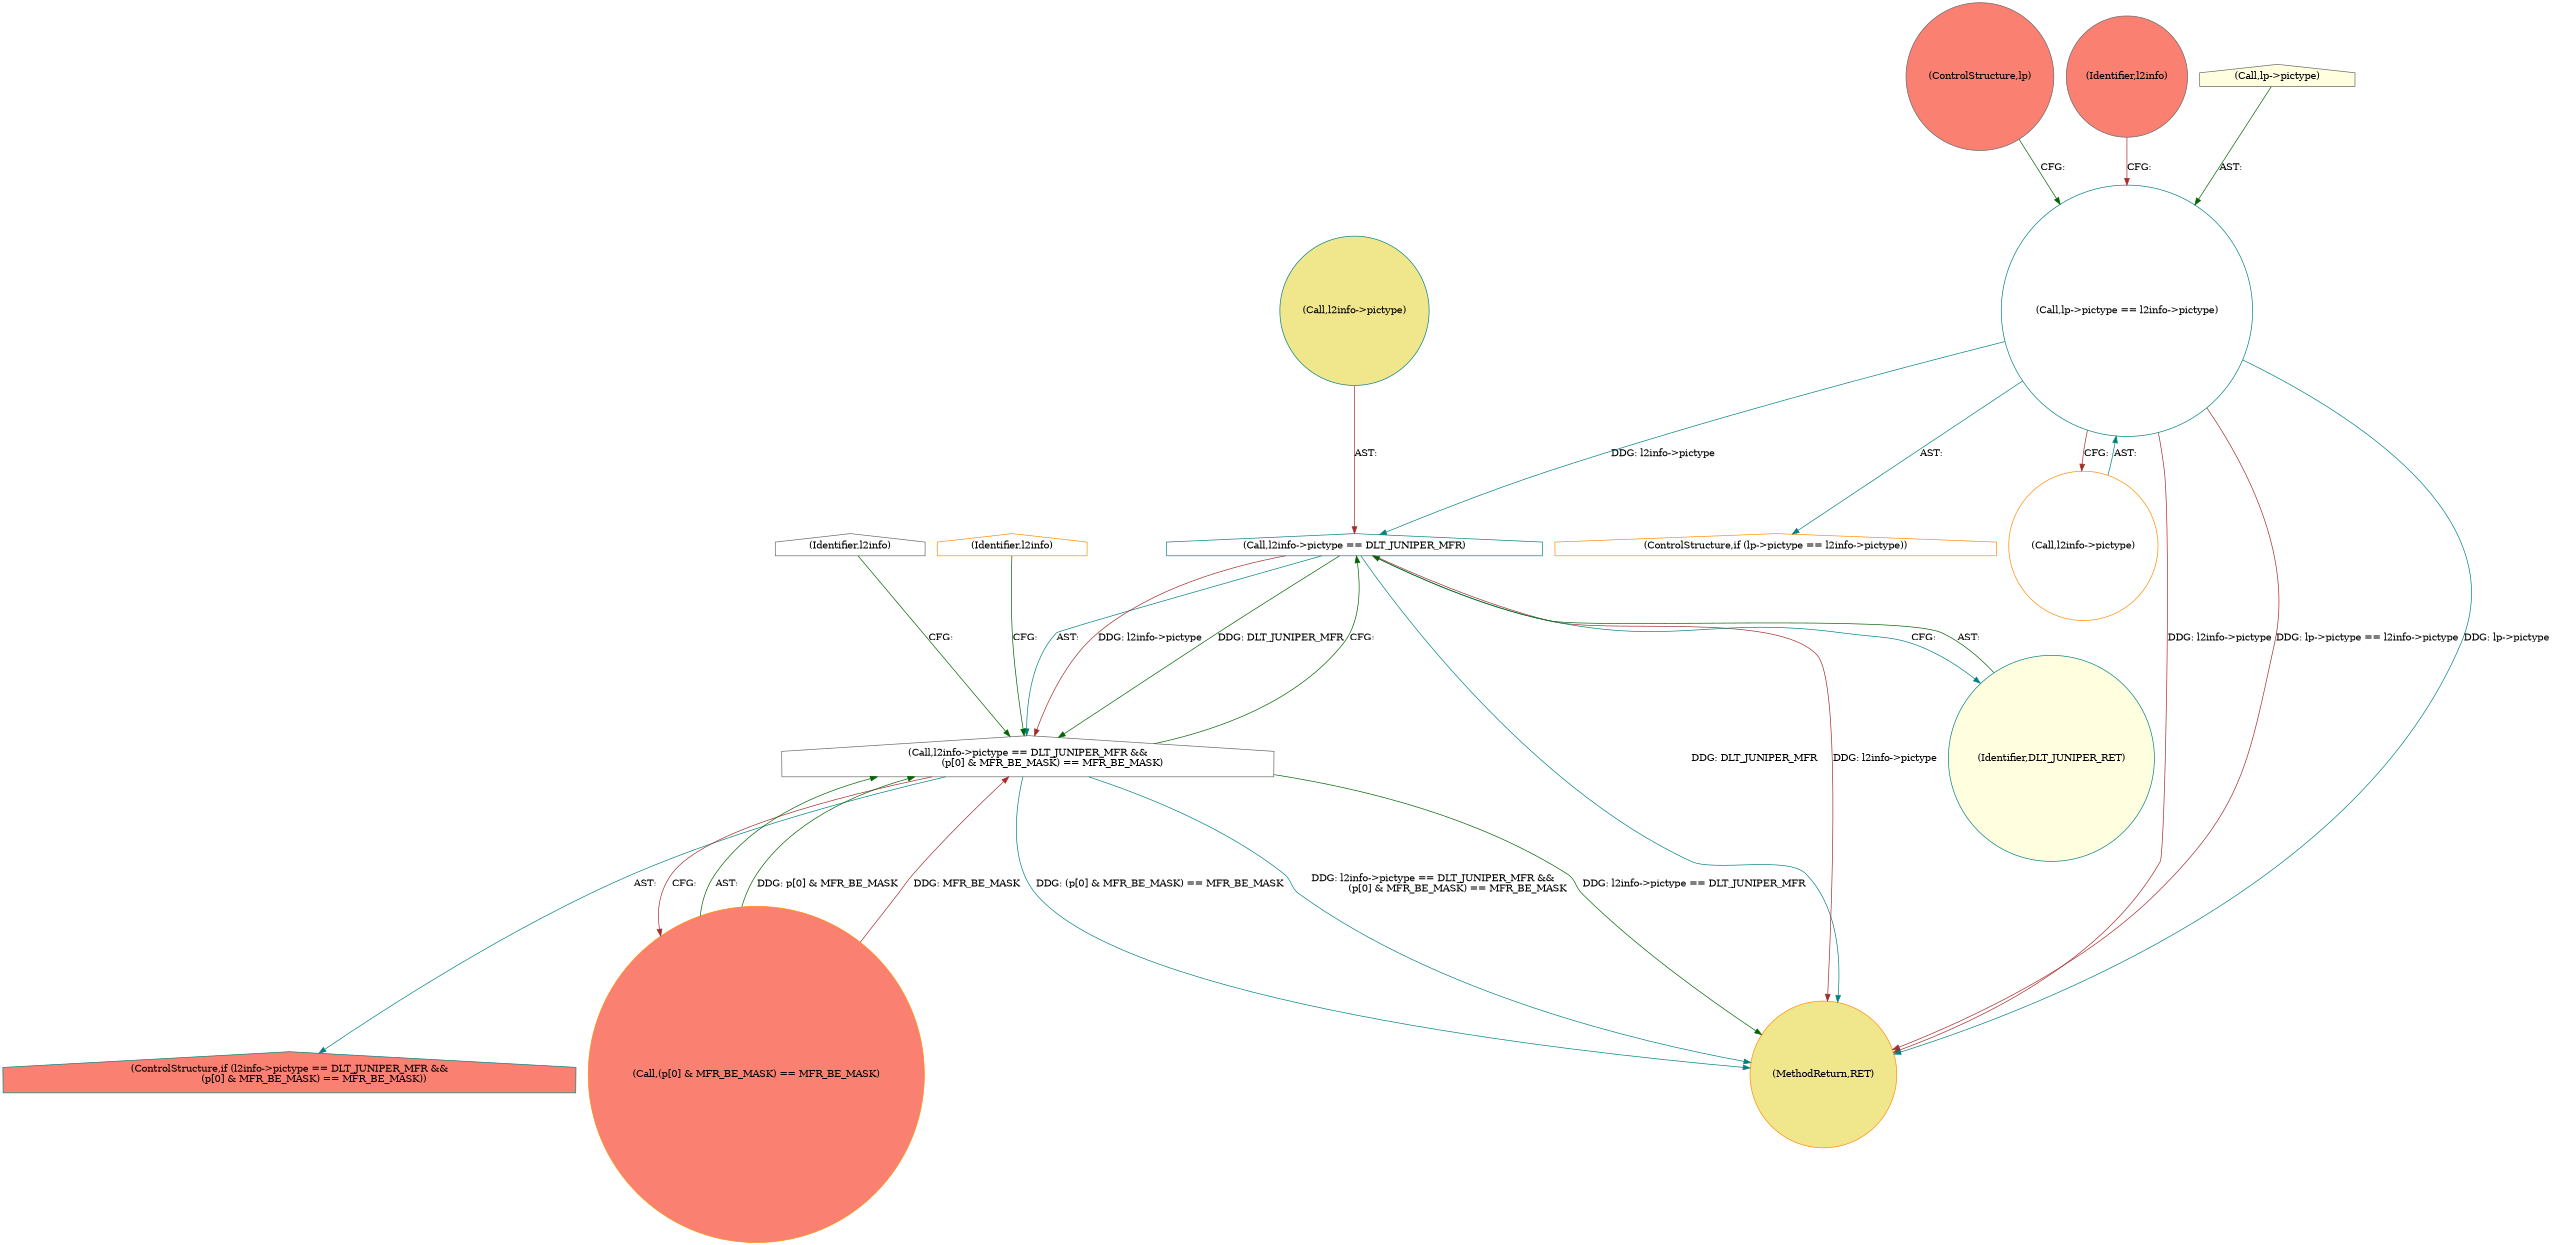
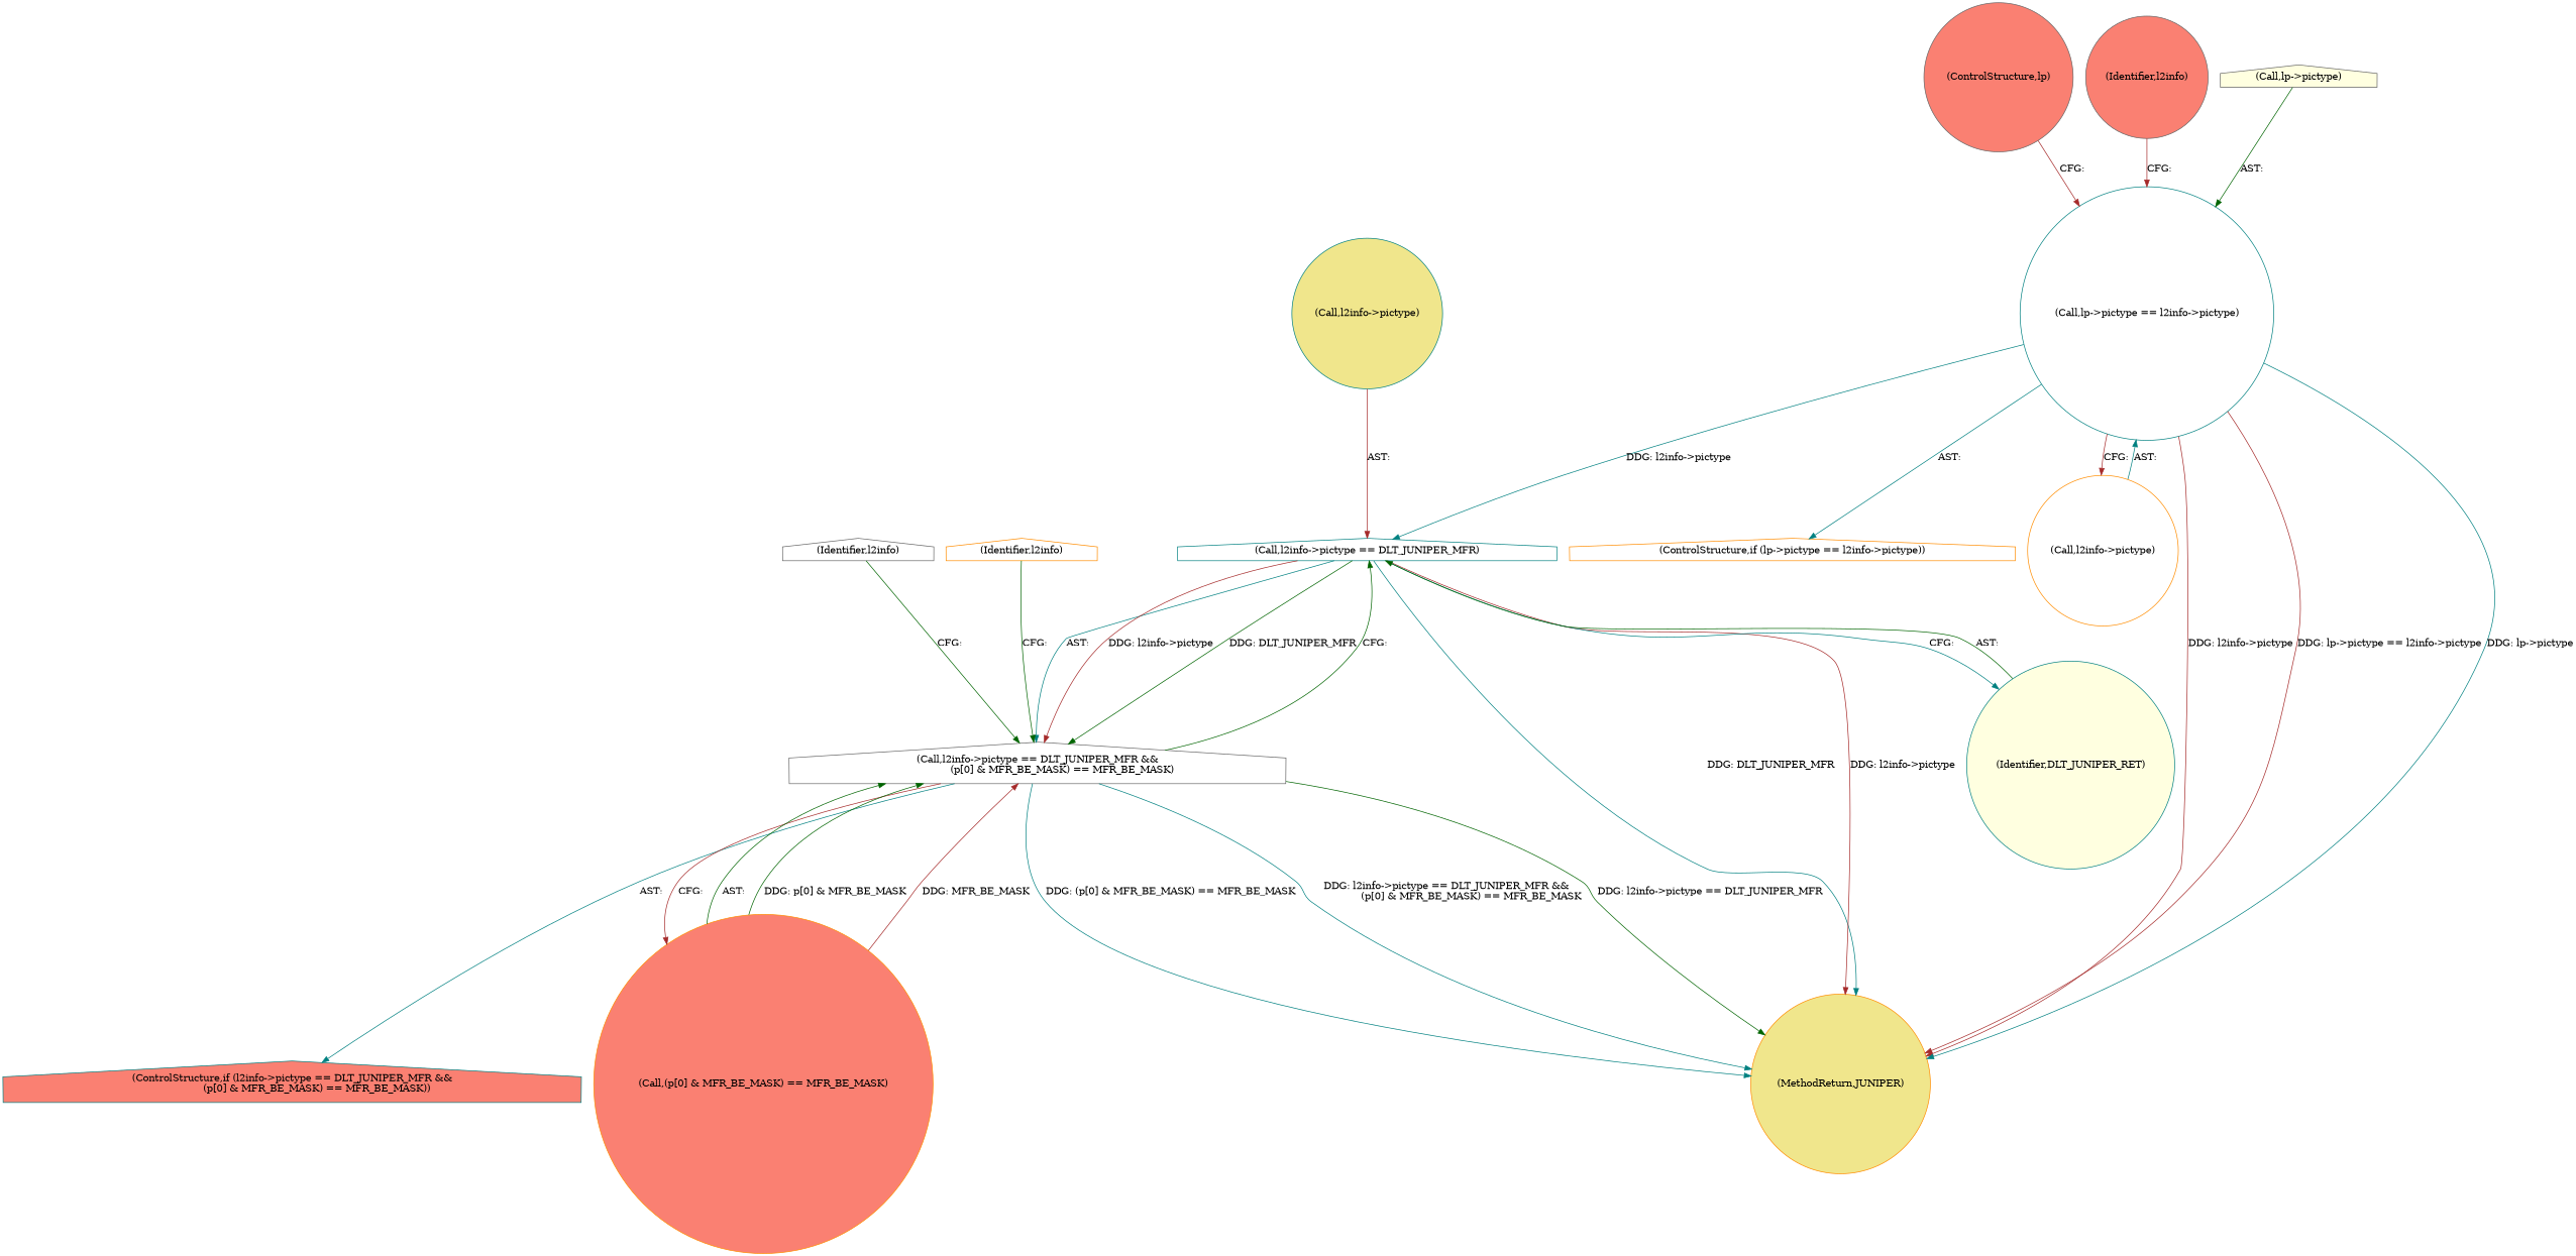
  digraph {
    node [color=teal fillcolor=white shape=circle style=filled]
    edge [color=teal]
    n1 [label="(Call,lp->pictype == l2info->pictype)"]
    n2 [label="(Call,l2info->pictype == DLT_JUNIPER_MFR)" shape=house]
    n3 [color=darkorange label="(ControlStructure,if (lp->pictype == l2info->pictype))" shape=house]
    n4 [color=darkorange label="(Call,l2info->pictype)"]
-   n5 [color=darkorange fillcolor=khaki label="(MethodReturn,RET)"]
+   n5 [color=darkorange fillcolor=khaki label="(MethodReturn,JUNIPER)"]
    n6 [color=gray40 label="(Call,l2info->pictype == DLT_JUNIPER_MFR &&\n                (p[0] & MFR_BE_MASK) == MFR_BE_MASK)" shape=house]
    n7 [fillcolor=lightyellow label="(Identifier,DLT_JUNIPER_RET)"]
    n8 [fillcolor=salmon label="(ControlStructure,if (l2info->pictype == DLT_JUNIPER_MFR &&\n                (p[0] & MFR_BE_MASK) == MFR_BE_MASK))" shape=house]
    n9 [color=darkorange fillcolor=salmon label="(Call,(p[0] & MFR_BE_MASK) == MFR_BE_MASK)"]
    n10 [color=gray40 fillcolor=salmon label="(ControlStructure,lp)"]
    n11 [fillcolor=khaki label="(Call,l2info->pictype)"]
    n12 [color=gray40 fillcolor=salmon label="(Identifier,l2info)"]
    n13 [color=gray40 fillcolor=lightyellow label="(Call,lp->pictype)" shape=house]
    n14 [color=gray40 label="(Identifier,l2info)" shape=house]
    n15 [color=darkorange label="(Identifier,l2info)" shape=house]
    n1 -> n2 [label="DDG: l2info->pictype"]
    n1 -> n3 [label="AST: "]
    n1 -> n4 [color=brown label="CFG: "]
    n1 -> n5 [color=brown label="DDG: l2info->pictype"]
    n1 -> n5 [color=brown label="DDG: lp->pictype == l2info->pictype"]
    n1 -> n5 [label="DDG: lp->pictype"]
    n2 -> n5 [label="DDG: DLT_JUNIPER_MFR"]
    n2 -> n5 [color=brown label="DDG: l2info->pictype"]
    n2 -> n6 [label="AST: "]
    n2 -> n6 [color=brown label="DDG: l2info->pictype"]
    n2 -> n6 [color=darkgreen label="DDG: DLT_JUNIPER_MFR"]
    n2 -> n7 [label="CFG: "]
    n4 -> n1 [label="AST: "]
    n6 -> n2 [color=darkgreen label="CFG: "]
    n6 -> n5 [label="DDG: (p[0] & MFR_BE_MASK) == MFR_BE_MASK"]
    n6 -> n5 [label="DDG: l2info->pictype == DLT_JUNIPER_MFR &&\n                (p[0] & MFR_BE_MASK) == MFR_BE_MASK"]
    n6 -> n5 [color=darkgreen label="DDG: l2info->pictype == DLT_JUNIPER_MFR"]
    n6 -> n8 [label="AST: "]
    n6 -> n9 [color=brown label="CFG: "]
    n7 -> n2 [color=darkgreen label="AST: "]
    n9 -> n6 [color=darkgreen label="AST: "]
    n9 -> n6 [color=darkgreen label="DDG: p[0] & MFR_BE_MASK"]
    n9 -> n6 [color=brown label="DDG: MFR_BE_MASK"]
-   n10 -> n1 [color=darkgreen label="CFG: "]
+   n10 -> n1 [color=brown label="CFG: "]
    n11 -> n2 [color=brown label="AST: "]
    n12 -> n1 [color=brown label="CFG: "]
    n13 -> n1 [color=darkgreen label="AST: "]
    n14 -> n6 [color=darkgreen label="CFG: "]
    n15 -> n6 [color=darkgreen label="CFG: "]
  }
